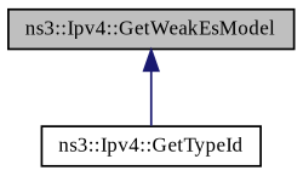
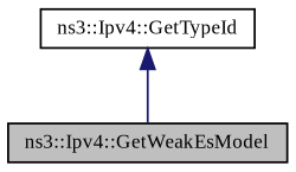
  digraph {
    rankdir=TB
    fontname="Liberation Serif"
    node [color=black fontname="Liberation Serif" fontsize=10 shape=record style=filled]
    n1 [fillcolor=grey75 fontcolor=black height=0.2 label="ns3::Ipv4::GetWeakEsModel" width=0.4]
    n2 [fillcolor=white height=0.2 label="ns3::Ipv4::GetTypeId" width=0.4]
-   n1 -> n2 [color=midnightblue dir=back fontname="Liberation Serif" fontsize=10 labelfontname=Helvetica labelfontsize=10 style=solid]
+   n2 -> n1 [color=midnightblue dir=back fontname="Liberation Serif" fontsize=10 labelfontname=Helvetica labelfontsize=10 style=solid]
  }
